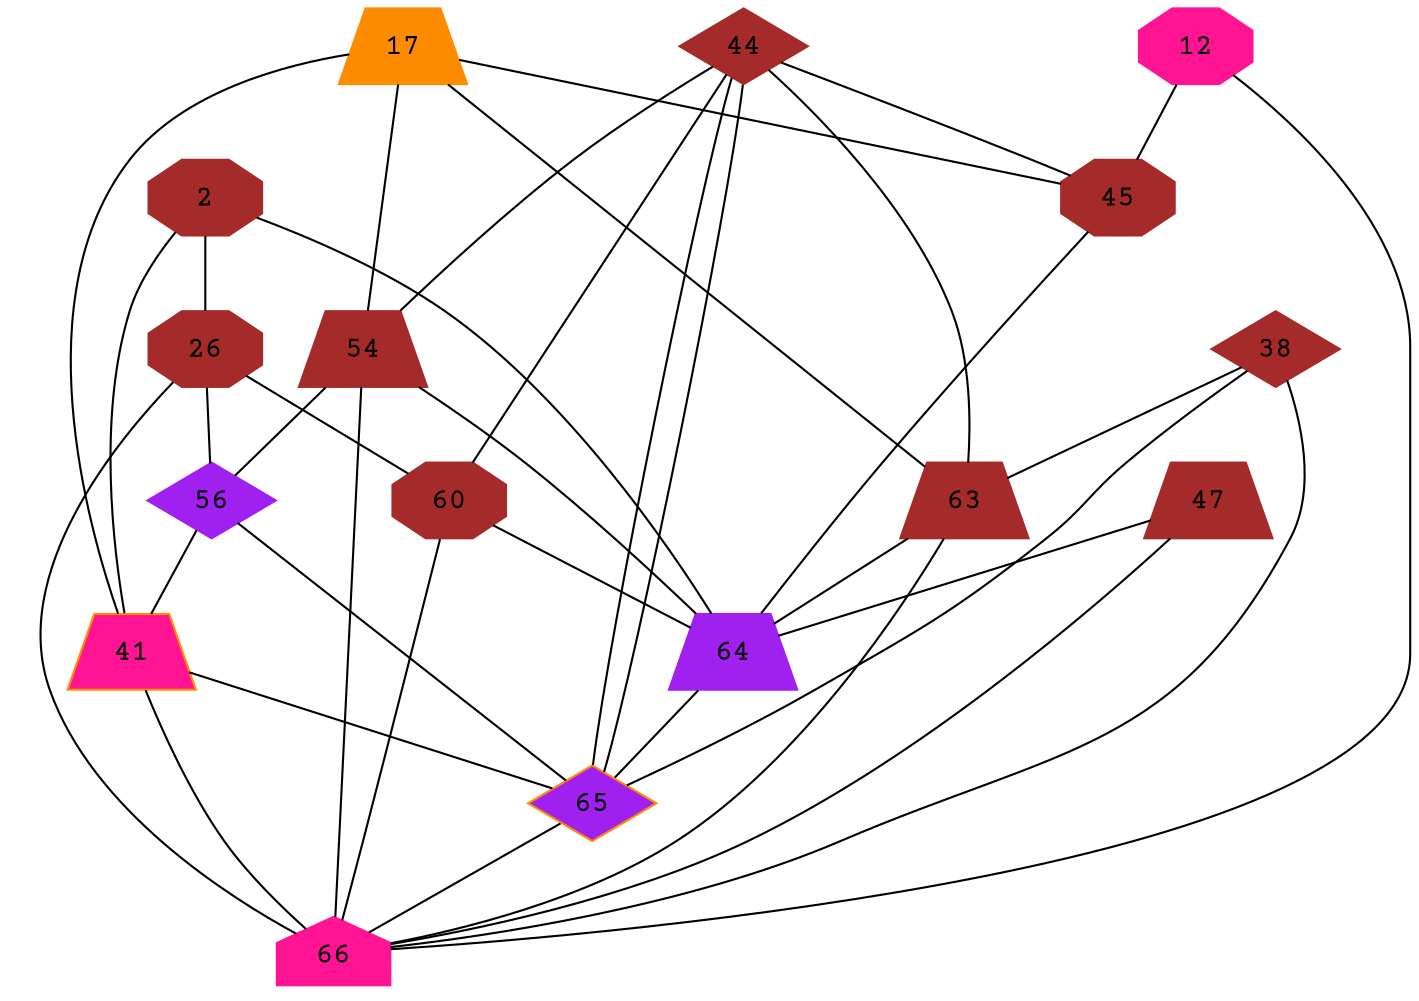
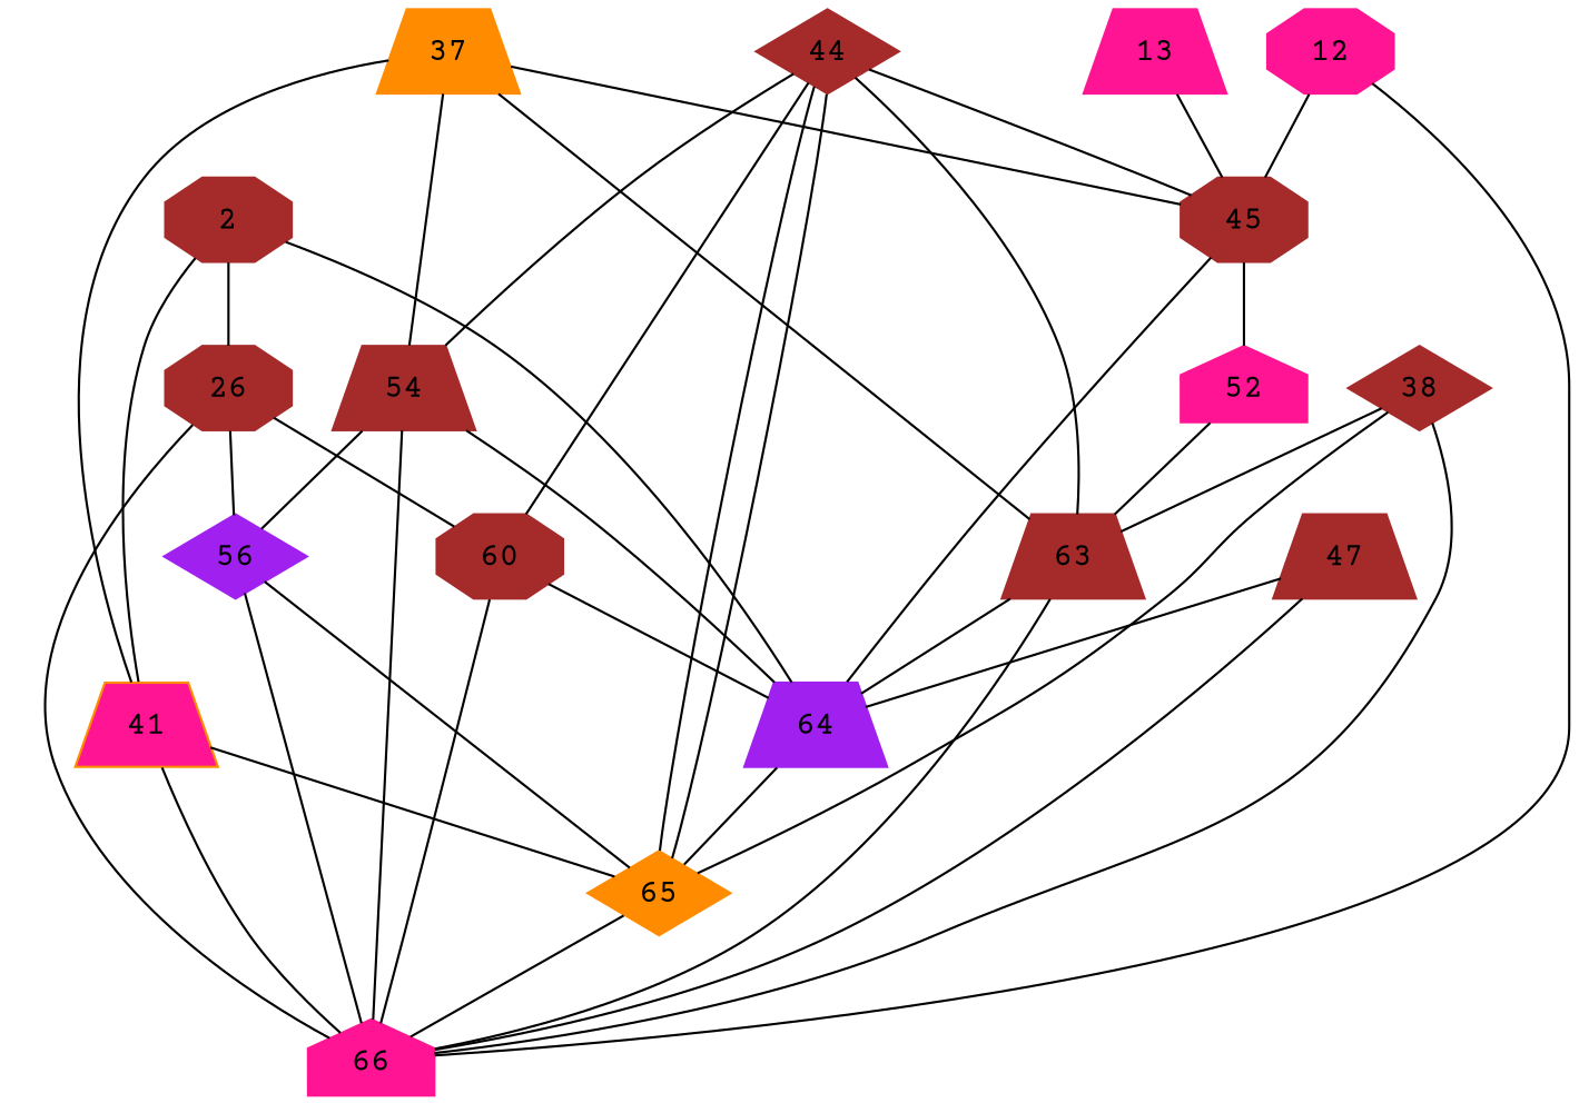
  graph {
    fontname="Courier Prime"
    node [color=brown fontname="Courier Prime" shape=trapezium style=filled]
    edge [fontname="Courier Prime"]
    2 [shape=octagon]
    26 [shape=octagon]
    41 [color=darkorange fillcolor=deeppink super="+14"]
    64 [color=purple super="+31+35+49+59"]
    66 [color=deeppink shape=house super="+7+21+61+53"]
    56 [color=purple shape=diamond super="+20+32+43"]
    60 [shape=octagon super="+46+58"]
-   65 [color=darkorange shape=diamond super="+62+48" fillcolor=purple]
+   65 [color=darkorange shape=diamond super="+62+48"]
    45 [shape=octagon super="+25"]
+   52 [color=deeppink shape=house]
    12 [color=deeppink shape=octagon]
-   37 [color=darkorange label=17]
+   13 [color=deeppink]
+   37 [color=darkorange]
    54 [super="+8+50+51"]
    63 [super="+3+27"]
    38 [shape=diamond]
    44 [shape=diamond super="+28+42"]
    47
    2 -- 26
    2 -- 41
    2 -- 64
    26 -- 66
    26 -- 56
    26 -- 60 [weight=2]
    41 -- 66 [weight=2]
    41 -- 65 [weight=2]
    64 -- 65 [weight=2]
-   56 -- 41
+   56 -- 66
    56 -- 65
    60 -- 64 [weight=2]
    60 -- 66
    65 -- 66
    45 -- 64
+   45 -- 52
+   52 -- 63
    12 -- 66
    12 -- 45 [weight=2]
+   13 -- 45
    37 -- 41
    37 -- 45
    37 -- 54 [weight=2]
    37 -- 63 [weight=2]
    54 -- 64 [weight=5]
    54 -- 66 [weight=6]
    54 -- 56 [weight=6]
    63 -- 64 [weight=3]
    63 -- 66 [weight=2]
    38 -- 66
    38 -- 65
    38 -- 63 [weight=2]
    44 -- 60 [weight=3]
    44 -- 65
    44 -- 65
    44 -- 45
    44 -- 54 [weight=2]
    44 -- 63 [weight=3]
    47 -- 64
    47 -- 66
  }
